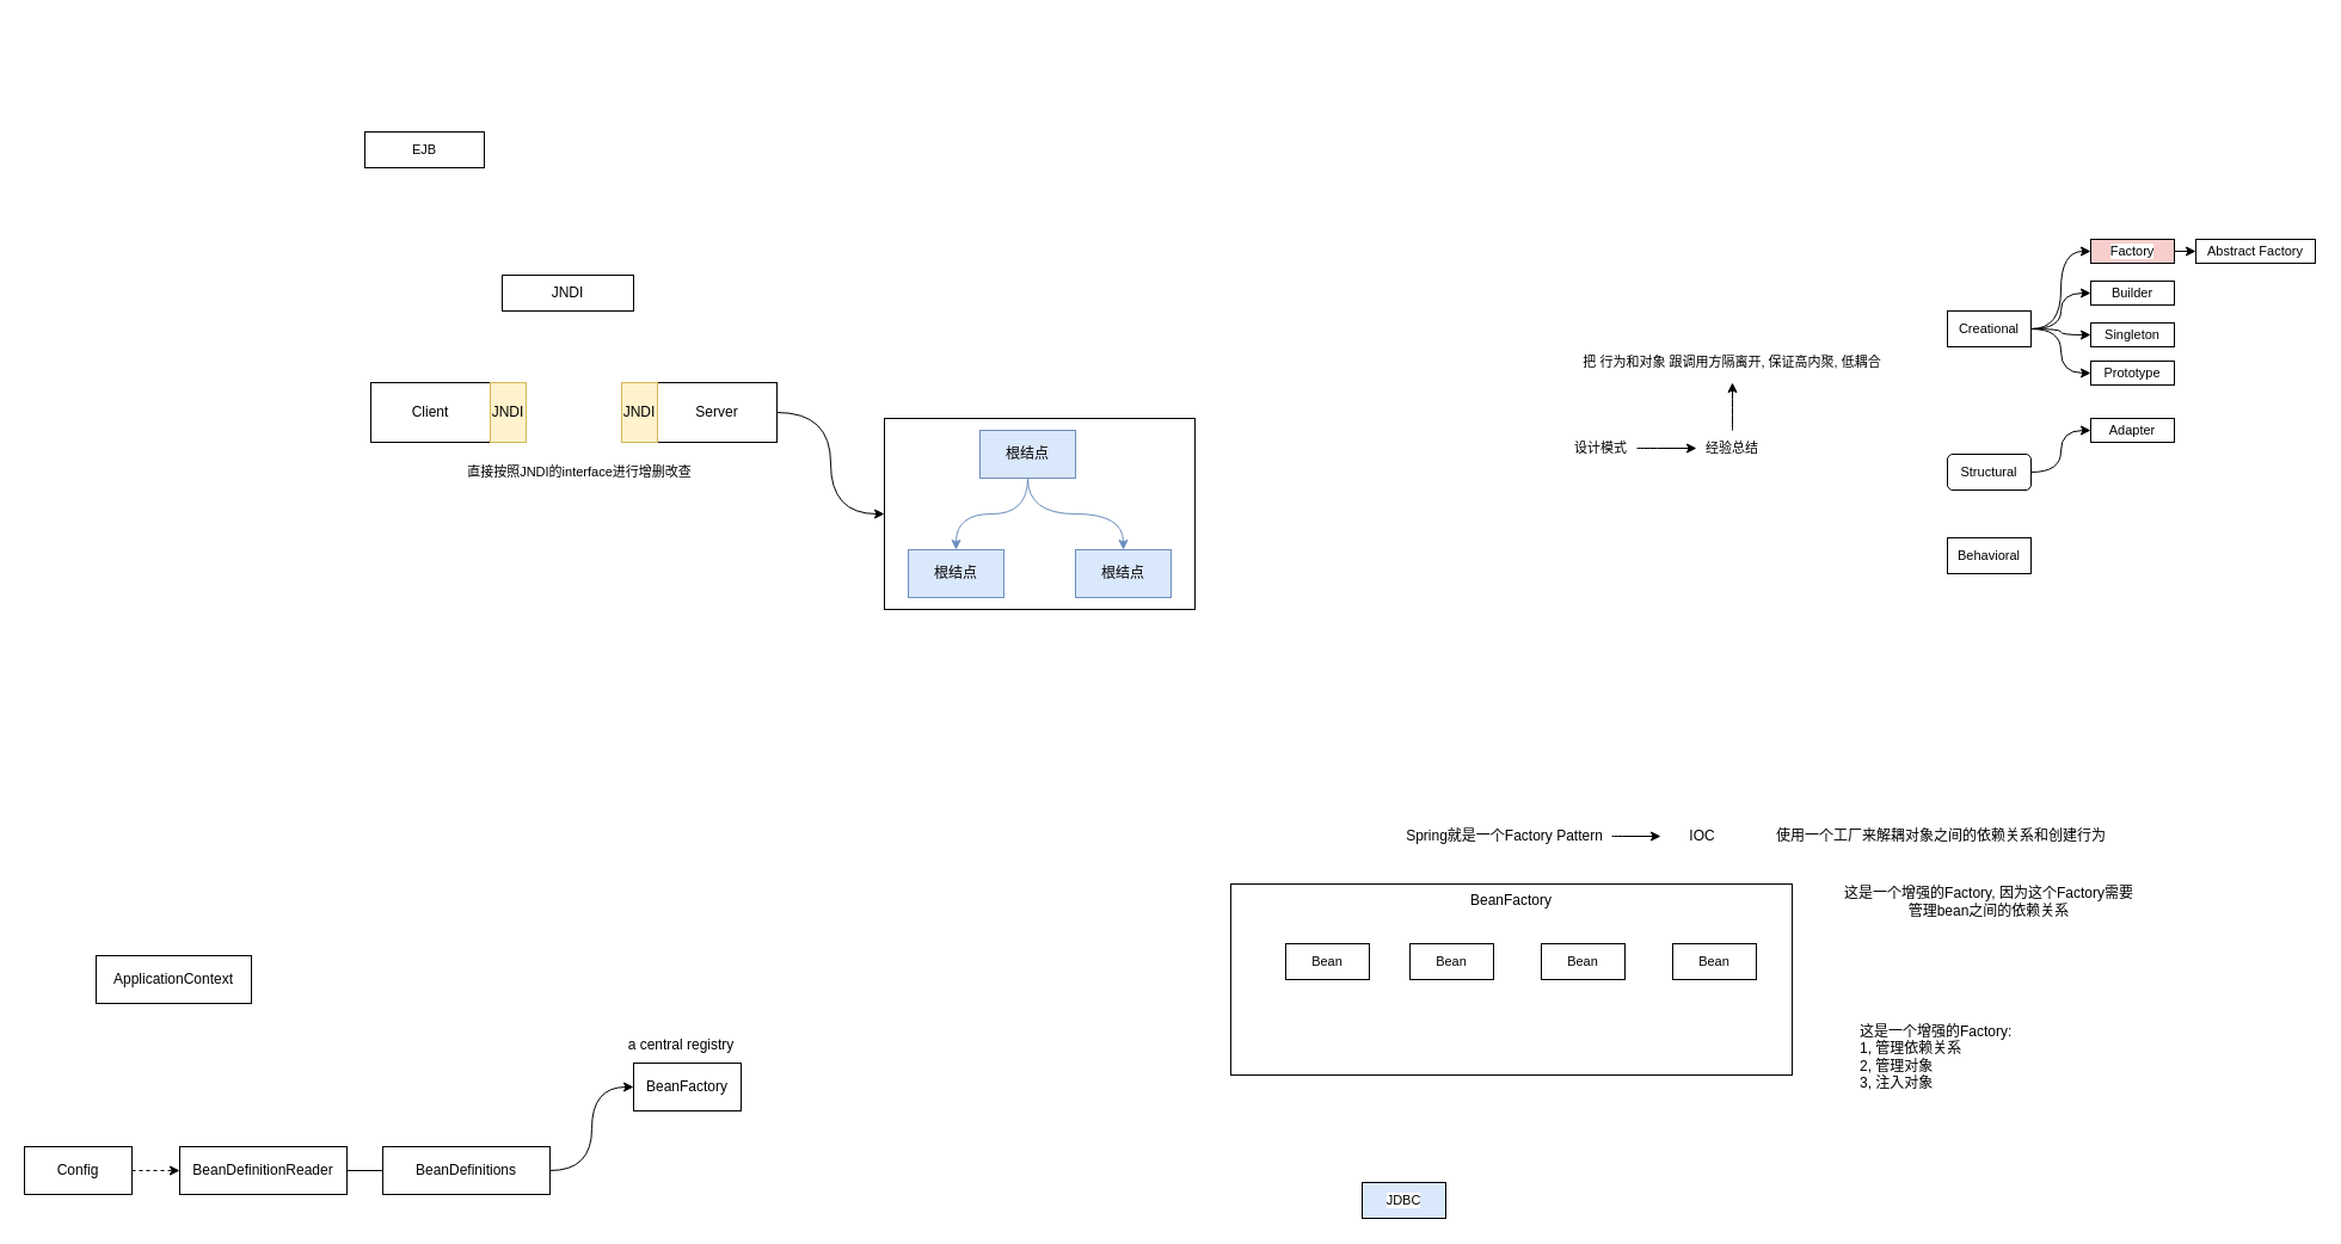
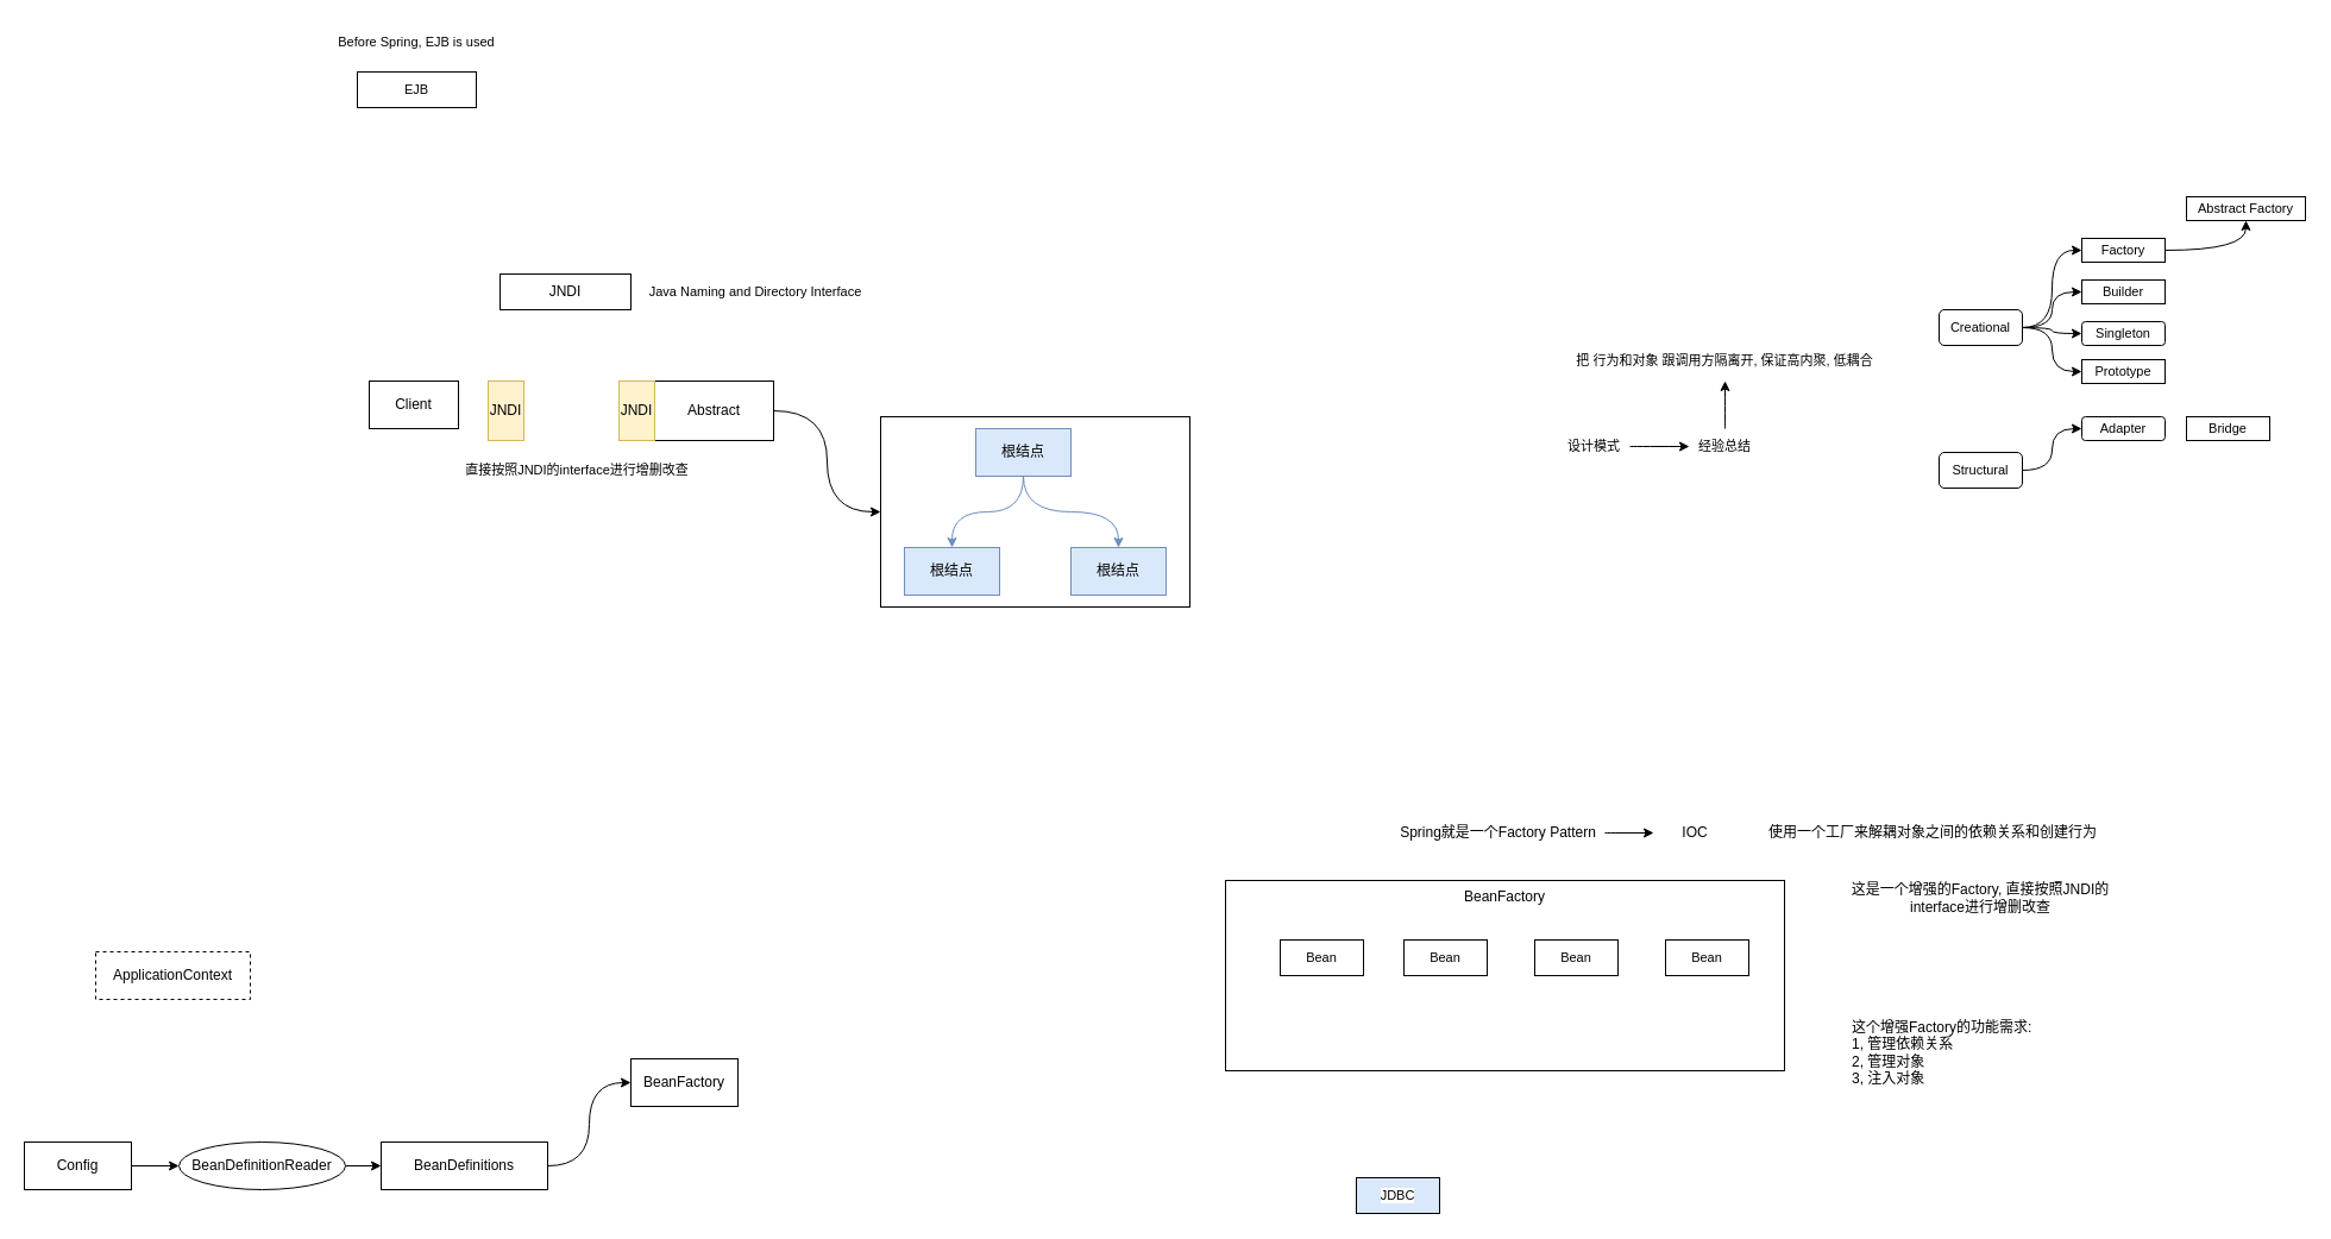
  <mxCell id="0" />
  <mxCell id="1" parent="0" />
  <mxCell id="2" value="" style="rounded=0;whiteSpace=wrap;html=1;fontFamily=Helvetica;fontSize=11;fontColor=default;labelBackgroundColor=default;" vertex="1" parent="1"><mxGeometry x="740" y="350" width="260" height="160" as="geometry" /></mxCell>
  <mxCell id="3" value="BeanFactory" style="rounded=0;whiteSpace=wrap;html=1;" parent="1" vertex="1"><mxGeometry x="530" y="890" width="90" height="40" as="geometry" /></mxCell>
- <mxCell id="4" value="ApplicationContext" style="rounded=0;whiteSpace=wrap;html=1;" parent="1" vertex="1"><mxGeometry x="80" y="800" width="130" height="40" as="geometry" /></mxCell>
- <mxCell id="5" value="a central registry" style="text;html=1;strokeColor=none;fillColor=none;align=center;verticalAlign=middle;whiteSpace=wrap;rounded=0;" parent="1" vertex="1"><mxGeometry x="520" y="860" width="100" height="30" as="geometry" /></mxCell>
- <mxCell id="6" style="edgeStyle=orthogonalEdgeStyle;rounded=0;orthogonalLoop=1;jettySize=auto;html=1;dashed=1;" parent="1" source="7" target="9" edge="1"><mxGeometry relative="1" as="geometry" /></mxCell>
+ <mxCell id="4" value="ApplicationContext" style="rounded=0;whiteSpace=wrap;html=1;dashed=1;" parent="1" vertex="1"><mxGeometry x="80" y="800" width="130" height="40" as="geometry" /></mxCell>
+ <mxCell id="6" style="edgeStyle=orthogonalEdgeStyle;rounded=0;orthogonalLoop=1;jettySize=auto;html=1;" parent="1" source="7" target="9" edge="1"><mxGeometry relative="1" as="geometry" /></mxCell>
  <mxCell id="7" value="Config" style="rounded=0;whiteSpace=wrap;html=1;" parent="1" vertex="1"><mxGeometry x="20" y="960" width="90" height="40" as="geometry" /></mxCell>
- <mxCell id="8" style="edgeStyle=orthogonalEdgeStyle;rounded=0;orthogonalLoop=1;jettySize=auto;html=1;endArrow=none;" parent="1" source="9" target="11" edge="1"><mxGeometry relative="1" as="geometry" /></mxCell>
- <mxCell id="9" value="BeanDefinitionReader" style="rounded=0;whiteSpace=wrap;html=1;" parent="1" vertex="1"><mxGeometry x="150" y="960" width="140" height="40" as="geometry" /></mxCell>
+ <mxCell id="8" style="edgeStyle=orthogonalEdgeStyle;rounded=0;orthogonalLoop=1;jettySize=auto;html=1;" parent="1" source="9" target="11" edge="1"><mxGeometry relative="1" as="geometry" /></mxCell>
+ <mxCell id="9" value="BeanDefinitionReader" style="ellipse;whiteSpace=wrap;html=1;" parent="1" vertex="1"><mxGeometry x="150" y="960" width="140" height="40" as="geometry" /></mxCell>
  <mxCell id="10" style="edgeStyle=orthogonalEdgeStyle;rounded=0;orthogonalLoop=1;jettySize=auto;html=1;entryX=0;entryY=0.5;entryDx=0;entryDy=0;curved=1;" parent="1" source="11" target="3" edge="1"><mxGeometry relative="1" as="geometry" /></mxCell>
  <mxCell id="11" value="BeanDefinitions" style="rounded=0;whiteSpace=wrap;html=1;" parent="1" vertex="1"><mxGeometry x="320" y="960" width="140" height="40" as="geometry" /></mxCell>
  <mxCell id="12" value="BeanFactory" style="rounded=0;whiteSpace=wrap;html=1;verticalAlign=top;" vertex="1" parent="1"><mxGeometry x="1030" y="740" width="470" height="160" as="geometry" /></mxCell>
  <mxCell id="13" value="" style="edgeStyle=orthogonalEdgeStyle;shape=connector;curved=1;rounded=0;orthogonalLoop=1;jettySize=auto;html=1;strokeColor=default;align=center;verticalAlign=middle;fontFamily=Helvetica;fontSize=11;fontColor=default;labelBackgroundColor=default;endArrow=classic;" edge="1" parent="1" source="14" target="51"><mxGeometry relative="1" as="geometry" /></mxCell>
  <mxCell id="14" value="Spring就是一个Factory Pattern" style="text;html=1;align=center;verticalAlign=middle;whiteSpace=wrap;rounded=0;" vertex="1" parent="1"><mxGeometry x="1170" y="680" width="179" height="40" as="geometry" /></mxCell>
  <mxCell id="15" value="JNDI" style="rounded=0;whiteSpace=wrap;html=1;" vertex="1" parent="1"><mxGeometry x="420" y="230" width="110" height="30" as="geometry" /></mxCell>
  <mxCell id="16" style="edgeStyle=orthogonalEdgeStyle;shape=connector;curved=1;rounded=0;orthogonalLoop=1;jettySize=auto;html=1;entryX=0;entryY=0.5;entryDx=0;entryDy=0;strokeColor=default;align=center;verticalAlign=middle;fontFamily=Helvetica;fontSize=11;fontColor=default;labelBackgroundColor=default;endArrow=classic;" edge="1" parent="1" source="17" target="2"><mxGeometry relative="1" as="geometry" /></mxCell>
- <mxCell id="17" value="Server" style="rounded=0;whiteSpace=wrap;html=1;" vertex="1" parent="1"><mxGeometry x="550" y="320" width="100" height="50" as="geometry" /></mxCell>
- <mxCell id="18" value="Client" style="rounded=0;whiteSpace=wrap;html=1;" vertex="1" parent="1"><mxGeometry x="310" y="320" width="100" height="50" as="geometry" /></mxCell>
+ <mxCell id="17" value="Abstract" style="rounded=0;whiteSpace=wrap;html=1;" vertex="1" parent="1"><mxGeometry x="550" y="320" width="100" height="50" as="geometry" /></mxCell>
+ <mxCell id="18" value="Client" style="rounded=0;whiteSpace=wrap;html=1;" vertex="1" parent="1"><mxGeometry x="310" y="320" width="75" height="40" as="geometry" /></mxCell>
  <mxCell id="19" value="JNDI" style="rounded=0;whiteSpace=wrap;html=1;fillColor=#fff2cc;strokeColor=#d6b656;" vertex="1" parent="1"><mxGeometry x="410" y="320" width="30" height="50" as="geometry" /></mxCell>
  <mxCell id="20" value="JNDI" style="rounded=0;whiteSpace=wrap;html=1;fillColor=#fff2cc;strokeColor=#d6b656;" vertex="1" parent="1"><mxGeometry x="520" y="320" width="30" height="50" as="geometry" /></mxCell>
  <mxCell id="21" style="edgeStyle=orthogonalEdgeStyle;rounded=0;orthogonalLoop=1;jettySize=auto;html=1;curved=1;fillColor=#dae8fc;strokeColor=#6c8ebf;" edge="1" parent="1" source="23" target="24"><mxGeometry relative="1" as="geometry" /></mxCell>
  <mxCell id="22" style="edgeStyle=orthogonalEdgeStyle;shape=connector;curved=1;rounded=0;orthogonalLoop=1;jettySize=auto;html=1;strokeColor=#6c8ebf;align=center;verticalAlign=middle;fontFamily=Helvetica;fontSize=11;fontColor=default;labelBackgroundColor=default;endArrow=classic;fillColor=#dae8fc;" edge="1" parent="1" source="23" target="25"><mxGeometry relative="1" as="geometry" /></mxCell>
  <mxCell id="23" value="根结点" style="rounded=0;whiteSpace=wrap;html=1;fillColor=#dae8fc;strokeColor=#6c8ebf;" vertex="1" parent="1"><mxGeometry x="820" y="360" width="80" height="40" as="geometry" /></mxCell>
  <mxCell id="24" value="根结点" style="rounded=0;whiteSpace=wrap;html=1;fillColor=#dae8fc;strokeColor=#6c8ebf;" vertex="1" parent="1"><mxGeometry x="760" y="460" width="80" height="40" as="geometry" /></mxCell>
  <mxCell id="25" value="根结点" style="rounded=0;whiteSpace=wrap;html=1;fillColor=#dae8fc;strokeColor=#6c8ebf;" vertex="1" parent="1"><mxGeometry x="900" y="460" width="80" height="40" as="geometry" /></mxCell>
+ <mxCell id="26" value="Java Naming and Directory Interface" style="text;html=1;align=center;verticalAlign=middle;whiteSpace=wrap;rounded=0;fontFamily=Helvetica;fontSize=11;fontColor=default;labelBackgroundColor=default;" vertex="1" parent="1"><mxGeometry x="540" y="230" width="190" height="30" as="geometry" /></mxCell>
  <mxCell id="27" value="直接按照JNDI的interface进行增删改查" style="text;html=1;align=center;verticalAlign=middle;whiteSpace=wrap;rounded=0;fontFamily=Helvetica;fontSize=11;fontColor=default;labelBackgroundColor=default;" vertex="1" parent="1"><mxGeometry x="380" y="380" width="210" height="30" as="geometry" /></mxCell>
  <mxCell id="28" value="" style="edgeStyle=orthogonalEdgeStyle;shape=connector;curved=1;rounded=0;orthogonalLoop=1;jettySize=auto;html=1;strokeColor=default;align=center;verticalAlign=middle;fontFamily=Helvetica;fontSize=11;fontColor=default;labelBackgroundColor=default;endArrow=classic;" edge="1" parent="1" source="29" target="31"><mxGeometry relative="1" as="geometry" /></mxCell>
  <mxCell id="29" value="设计模式" style="text;html=1;align=center;verticalAlign=middle;whiteSpace=wrap;rounded=0;fontFamily=Helvetica;fontSize=11;fontColor=default;labelBackgroundColor=default;" vertex="1" parent="1"><mxGeometry x="1310" y="360" width="60" height="30" as="geometry" /></mxCell>
  <mxCell id="30" style="edgeStyle=orthogonalEdgeStyle;shape=connector;curved=1;rounded=0;orthogonalLoop=1;jettySize=auto;html=1;entryX=0.5;entryY=1;entryDx=0;entryDy=0;strokeColor=default;align=center;verticalAlign=middle;fontFamily=Helvetica;fontSize=11;fontColor=default;labelBackgroundColor=default;endArrow=classic;" edge="1" parent="1" source="31" target="50"><mxGeometry relative="1" as="geometry" /></mxCell>
  <mxCell id="31" value="经验总结" style="text;html=1;align=center;verticalAlign=middle;whiteSpace=wrap;rounded=0;fontFamily=Helvetica;fontSize=11;fontColor=default;labelBackgroundColor=default;" vertex="1" parent="1"><mxGeometry x="1420" y="360" width="60" height="30" as="geometry" /></mxCell>
  <mxCell id="32" style="edgeStyle=orthogonalEdgeStyle;shape=connector;curved=1;rounded=0;orthogonalLoop=1;jettySize=auto;html=1;entryX=0;entryY=0.5;entryDx=0;entryDy=0;strokeColor=default;align=center;verticalAlign=middle;fontFamily=Helvetica;fontSize=11;fontColor=default;labelBackgroundColor=default;endArrow=classic;" edge="1" parent="1" source="36" target="41"><mxGeometry relative="1" as="geometry" /></mxCell>
  <mxCell id="33" style="edgeStyle=orthogonalEdgeStyle;shape=connector;curved=1;rounded=0;orthogonalLoop=1;jettySize=auto;html=1;entryX=0;entryY=0.5;entryDx=0;entryDy=0;strokeColor=default;align=center;verticalAlign=middle;fontFamily=Helvetica;fontSize=11;fontColor=default;labelBackgroundColor=default;endArrow=classic;" edge="1" parent="1" source="36" target="43"><mxGeometry relative="1" as="geometry" /></mxCell>
  <mxCell id="34" style="edgeStyle=orthogonalEdgeStyle;shape=connector;curved=1;rounded=0;orthogonalLoop=1;jettySize=auto;html=1;entryX=0;entryY=0.5;entryDx=0;entryDy=0;strokeColor=default;align=center;verticalAlign=middle;fontFamily=Helvetica;fontSize=11;fontColor=default;labelBackgroundColor=default;endArrow=classic;" edge="1" parent="1" source="36" target="42"><mxGeometry relative="1" as="geometry" /></mxCell>
  <mxCell id="35" style="edgeStyle=orthogonalEdgeStyle;shape=connector;curved=1;rounded=0;orthogonalLoop=1;jettySize=auto;html=1;entryX=0;entryY=0.5;entryDx=0;entryDy=0;strokeColor=default;align=center;verticalAlign=middle;fontFamily=Helvetica;fontSize=11;fontColor=default;labelBackgroundColor=default;endArrow=classic;" edge="1" parent="1" source="36" target="46"><mxGeometry relative="1" as="geometry" /></mxCell>
- <mxCell id="36" value="Creational" style="rounded=0;whiteSpace=wrap;html=1;fontFamily=Helvetica;fontSize=11;fontColor=default;labelBackgroundColor=default;" vertex="1" parent="1"><mxGeometry x="1630" y="260" width="70" height="30" as="geometry" /></mxCell>
+ <mxCell id="36" value="Creational" style="whiteSpace=wrap;html=1;fontFamily=Helvetica;fontSize=11;fontColor=default;labelBackgroundColor=default;rounded=1;" vertex="1" parent="1"><mxGeometry x="1630" y="260" width="70" height="30" as="geometry" /></mxCell>
  <mxCell id="37" style="edgeStyle=orthogonalEdgeStyle;shape=connector;curved=1;rounded=0;orthogonalLoop=1;jettySize=auto;html=1;entryX=0;entryY=0.5;entryDx=0;entryDy=0;strokeColor=default;align=center;verticalAlign=middle;fontFamily=Helvetica;fontSize=11;fontColor=default;labelBackgroundColor=default;endArrow=classic;" edge="1" parent="1" source="38" target="44"><mxGeometry relative="1" as="geometry" /></mxCell>
  <mxCell id="38" value="Structural" style="whiteSpace=wrap;html=1;fontFamily=Helvetica;fontSize=11;fontColor=default;labelBackgroundColor=default;rounded=1;" vertex="1" parent="1"><mxGeometry x="1630" y="380" width="70" height="30" as="geometry" /></mxCell>
- <mxCell id="39" value="Behavioral" style="rounded=0;whiteSpace=wrap;html=1;fontFamily=Helvetica;fontSize=11;fontColor=default;labelBackgroundColor=default;" vertex="1" parent="1"><mxGeometry x="1630" y="450" width="70" height="30" as="geometry" /></mxCell>
  <mxCell id="40" value="" style="edgeStyle=orthogonalEdgeStyle;shape=connector;curved=1;rounded=0;orthogonalLoop=1;jettySize=auto;html=1;strokeColor=default;align=center;verticalAlign=middle;fontFamily=Helvetica;fontSize=11;fontColor=default;labelBackgroundColor=default;endArrow=classic;" edge="1" parent="1" source="41" target="45"><mxGeometry relative="1" as="geometry" /></mxCell>
- <mxCell id="41" value="Factory" style="rounded=0;whiteSpace=wrap;html=1;fontFamily=Helvetica;fontSize=11;fontColor=default;labelBackgroundColor=default;fillColor=#f8cecc;" vertex="1" parent="1"><mxGeometry x="1750" y="200" width="70" height="20" as="geometry" /></mxCell>
+ <mxCell id="41" value="Factory" style="rounded=0;whiteSpace=wrap;html=1;fontFamily=Helvetica;fontSize=11;fontColor=default;labelBackgroundColor=default;" vertex="1" parent="1"><mxGeometry x="1750" y="200" width="70" height="20" as="geometry" /></mxCell>
  <mxCell id="42" value="Builder" style="rounded=0;whiteSpace=wrap;html=1;fontFamily=Helvetica;fontSize=11;fontColor=default;labelBackgroundColor=default;" vertex="1" parent="1"><mxGeometry x="1750" y="235" width="70" height="20" as="geometry" /></mxCell>
- <mxCell id="43" value="Singleton" style="rounded=0;whiteSpace=wrap;html=1;fontFamily=Helvetica;fontSize=11;fontColor=default;labelBackgroundColor=default;" vertex="1" parent="1"><mxGeometry x="1750" y="270" width="70" height="20" as="geometry" /></mxCell>
- <mxCell id="44" value="Adapter" style="rounded=0;whiteSpace=wrap;html=1;fontFamily=Helvetica;fontSize=11;fontColor=default;labelBackgroundColor=default;" vertex="1" parent="1"><mxGeometry x="1750" y="350" width="70" height="20" as="geometry" /></mxCell>
- <mxCell id="45" value="Abstract Factory" style="rounded=0;whiteSpace=wrap;html=1;fontFamily=Helvetica;fontSize=11;fontColor=default;labelBackgroundColor=default;" vertex="1" parent="1"><mxGeometry x="1838" y="200" width="100" height="20" as="geometry" /></mxCell>
+ <mxCell id="43" value="Singleton" style="whiteSpace=wrap;html=1;fontFamily=Helvetica;fontSize=11;fontColor=default;labelBackgroundColor=default;rounded=1;" vertex="1" parent="1"><mxGeometry x="1750" y="270" width="70" height="20" as="geometry" /></mxCell>
+ <mxCell id="44" value="Adapter" style="whiteSpace=wrap;html=1;fontFamily=Helvetica;fontSize=11;fontColor=default;labelBackgroundColor=default;rounded=1;" vertex="1" parent="1"><mxGeometry x="1750" y="350" width="70" height="20" as="geometry" /></mxCell>
+ <mxCell id="45" value="Abstract Factory" style="rounded=0;whiteSpace=wrap;html=1;fontFamily=Helvetica;fontSize=11;fontColor=default;labelBackgroundColor=default;" vertex="1" parent="1"><mxGeometry x="1838" y="165" width="100" height="20" as="geometry" /></mxCell>
  <mxCell id="46" value="Prototype" style="rounded=0;whiteSpace=wrap;html=1;fontFamily=Helvetica;fontSize=11;fontColor=default;labelBackgroundColor=default;" vertex="1" parent="1"><mxGeometry x="1750" y="302" width="70" height="20" as="geometry" /></mxCell>
- <mxCell id="48" value="EJB" style="rounded=0;whiteSpace=wrap;html=1;fontFamily=Helvetica;fontSize=11;fontColor=default;labelBackgroundColor=default;" vertex="1" parent="1"><mxGeometry x="305" y="110" width="100" height="30" as="geometry" /></mxCell>
+ <mxCell id="47" value="Bridge" style="rounded=0;whiteSpace=wrap;html=1;fontFamily=Helvetica;fontSize=11;fontColor=default;labelBackgroundColor=default;" vertex="1" parent="1"><mxGeometry x="1838" y="350" width="70" height="20" as="geometry" /></mxCell>
+ <mxCell id="48" value="EJB" style="rounded=0;whiteSpace=wrap;html=1;fontFamily=Helvetica;fontSize=11;fontColor=default;labelBackgroundColor=default;" vertex="1" parent="1"><mxGeometry x="300" y="60" width="100" height="30" as="geometry" /></mxCell>
+ <mxCell id="49" value="Before Spring, EJB is used" style="text;html=1;align=center;verticalAlign=middle;whiteSpace=wrap;rounded=0;fontFamily=Helvetica;fontSize=11;fontColor=default;labelBackgroundColor=default;" vertex="1" parent="1"><mxGeometry x="255" y="20" width="190" height="30" as="geometry" /></mxCell>
  <mxCell id="50" value="把 行为和对象 跟调用方隔离开, 保证高内聚, 低耦合" style="text;html=1;align=center;verticalAlign=middle;whiteSpace=wrap;rounded=0;fontFamily=Helvetica;fontSize=11;fontColor=default;labelBackgroundColor=default;" vertex="1" parent="1"><mxGeometry x="1320" y="285" width="260" height="35" as="geometry" /></mxCell>
  <mxCell id="51" value="IOC" style="text;html=1;align=center;verticalAlign=middle;whiteSpace=wrap;rounded=0;" vertex="1" parent="1"><mxGeometry x="1390" y="690" width="70" height="20" as="geometry" /></mxCell>
  <mxCell id="52" value="使用一个工厂来解耦对象之间的依赖关系和创建行为" style="text;html=1;align=center;verticalAlign=middle;whiteSpace=wrap;rounded=0;" vertex="1" parent="1"><mxGeometry x="1480" y="685" width="290" height="30" as="geometry" /></mxCell>
- <mxCell id="53" value="这是一个增强的Factory, 因为这个Factory需要管理bean之间的依赖关系" style="text;html=1;align=center;verticalAlign=middle;whiteSpace=wrap;rounded=0;" vertex="1" parent="1"><mxGeometry x="1540" y="730" width="250" height="50" as="geometry" /></mxCell>
- <mxCell id="54" value="这是一个增强的Factory:&lt;br&gt;1, 管理依赖关系&lt;br&gt;2, 管理对象&lt;br&gt;3, 注入对象" style="text;html=1;align=left;verticalAlign=middle;whiteSpace=wrap;rounded=0;" vertex="1" parent="1"><mxGeometry x="1555" y="845" width="220" height="80" as="geometry" /></mxCell>
+ <mxCell id="53" value="这是一个增强的Factory, 直接按照JNDI的interface进行增删改查" style="text;html=1;align=center;verticalAlign=middle;whiteSpace=wrap;rounded=0;" vertex="1" parent="1"><mxGeometry x="1540" y="730" width="250" height="50" as="geometry" /></mxCell>
+ <mxCell id="54" value="这个增强Factory的功能需求:&lt;br&gt;1, 管理依赖关系&lt;br&gt;2, 管理对象&lt;br&gt;3, 注入对象" style="text;html=1;align=left;verticalAlign=middle;whiteSpace=wrap;rounded=0;" vertex="1" parent="1"><mxGeometry x="1555" y="845" width="220" height="80" as="geometry" /></mxCell>
  <mxCell id="55" value="Bean" style="rounded=0;whiteSpace=wrap;html=1;fontFamily=Helvetica;fontSize=11;fontColor=default;labelBackgroundColor=default;" vertex="1" parent="1"><mxGeometry x="1076" y="790" width="70" height="30" as="geometry" /></mxCell>
  <mxCell id="56" value="Bean" style="rounded=0;whiteSpace=wrap;html=1;fontFamily=Helvetica;fontSize=11;fontColor=default;labelBackgroundColor=default;" vertex="1" parent="1"><mxGeometry x="1180" y="790" width="70" height="30" as="geometry" /></mxCell>
  <mxCell id="57" value="Bean" style="rounded=0;whiteSpace=wrap;html=1;fontFamily=Helvetica;fontSize=11;fontColor=default;labelBackgroundColor=default;" vertex="1" parent="1"><mxGeometry x="1290" y="790" width="70" height="30" as="geometry" /></mxCell>
  <mxCell id="58" value="Bean" style="rounded=0;whiteSpace=wrap;html=1;fontFamily=Helvetica;fontSize=11;fontColor=default;labelBackgroundColor=default;" vertex="1" parent="1"><mxGeometry x="1400" y="790" width="70" height="30" as="geometry" /></mxCell>
  <mxCell id="59" value="JDBC" style="rounded=0;whiteSpace=wrap;html=1;fontFamily=Helvetica;fontSize=11;fontColor=default;labelBackgroundColor=default;fillColor=#dae8fc;" vertex="1" parent="1"><mxGeometry x="1140" y="990" width="70" height="30" as="geometry" /></mxCell>
